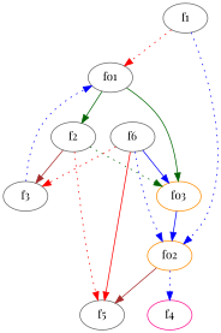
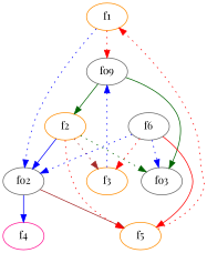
  strict digraph {
    fontname="Playfair Display"
    node [color=gray40 fontname="Playfair Display"]
    edge [color=blue fontname="Playfair Display" style=dotted weight=2]
-   f1
-   fo1
-   fo2 [color=darkorange]
-   fo3 [color=darkorange]
-   f2
-   f5
+   f1 [color=darkorange]
+   fo1 [label=fo9]
+   fo2
+   fo3
+   f2 [color=darkorange]
+   f5 [color=darkorange]
    f4 [color=deeppink]
-   f3
+   f3 [color=darkorange]
    f6
    f1 -> fo1 [color=red]
    f1 -> fo2
    fo1 -> fo3 [color=darkgreen style=solid]
    fo1 -> f2 [color=darkgreen style=solid]
    fo2 -> f5 [color=brown style=solid]
-   fo2 -> f4
-   fo3 -> fo2 [style=solid]
+   fo2 -> f4 [style=solid]
+   f2 -> fo2 [style=solid]
    f2 -> fo3 [color=darkgreen]
    f2 -> f5 [color=red]
-   f2 -> f3 [color=brown style=solid]
+   f2 -> f3 [color=brown]
+   f5 -> f1 [color=red]
    f3 -> fo1
    f6 -> fo2
-   f6 -> fo3 [style=solid]
+   f6 -> fo3
    f6 -> f5 [color=red style=solid]
    f6 -> f3 [color=red]
  }
